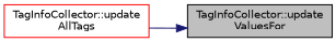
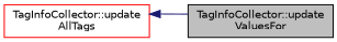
  digraph {
    rankdir=RL
    node [fontname=Helvetica fontsize=10 shape=record style=filled]
    n1 [color=black fillcolor=grey75 fontcolor=black height=0.2 label="TagInfoCollector::update\lValuesFor" width=0.4]
    n2 [color=red fillcolor=white height=0.2 label="TagInfoCollector::update\lAllTags" width=0.4]
-   n1 -> n2 [color=midnightblue dir=back fontname=Helvetica fontsize=10 labelfontname=Helvetica labelfontsize=10 style=solid]
+   n2 -> n1 [color=midnightblue dir=back fontname=Helvetica fontsize=10 labelfontname=Helvetica labelfontsize=10 style=solid]
  }
